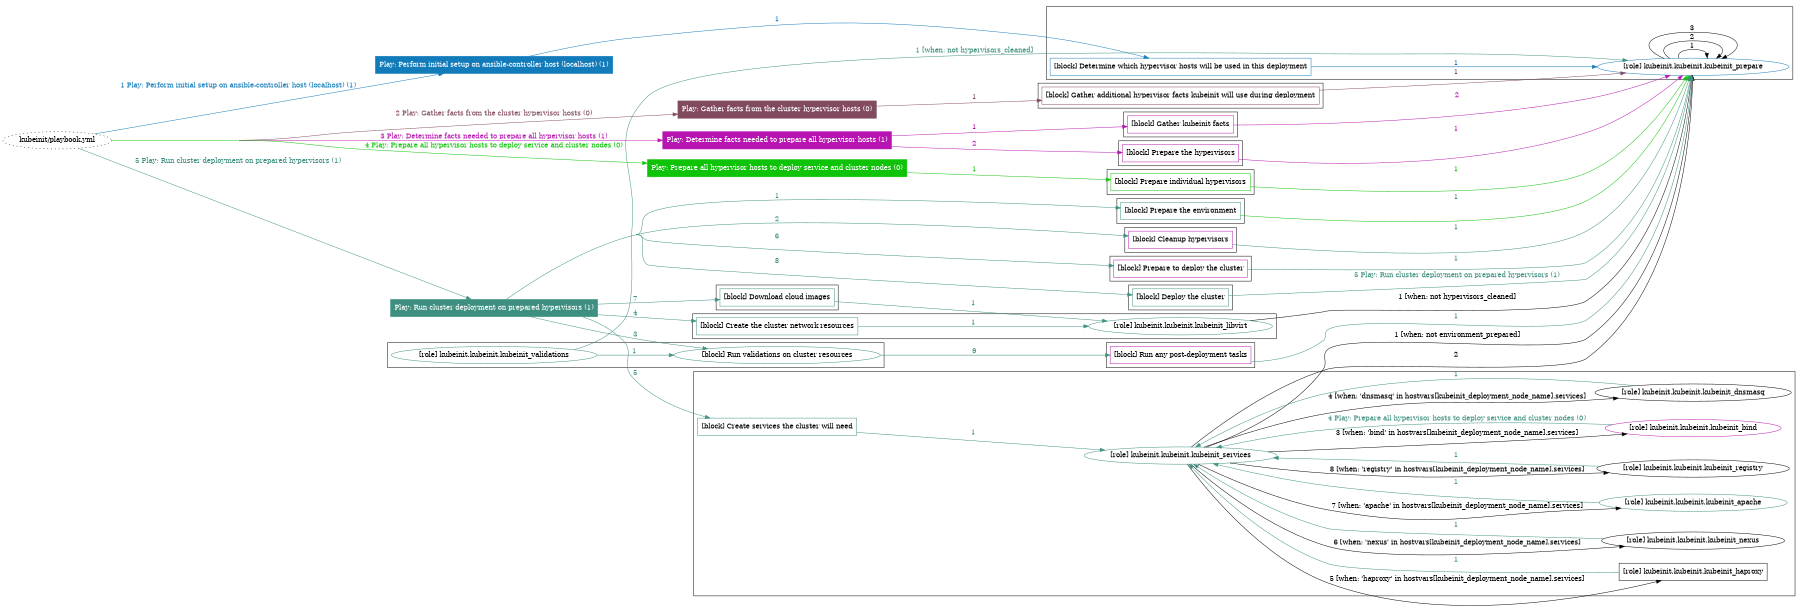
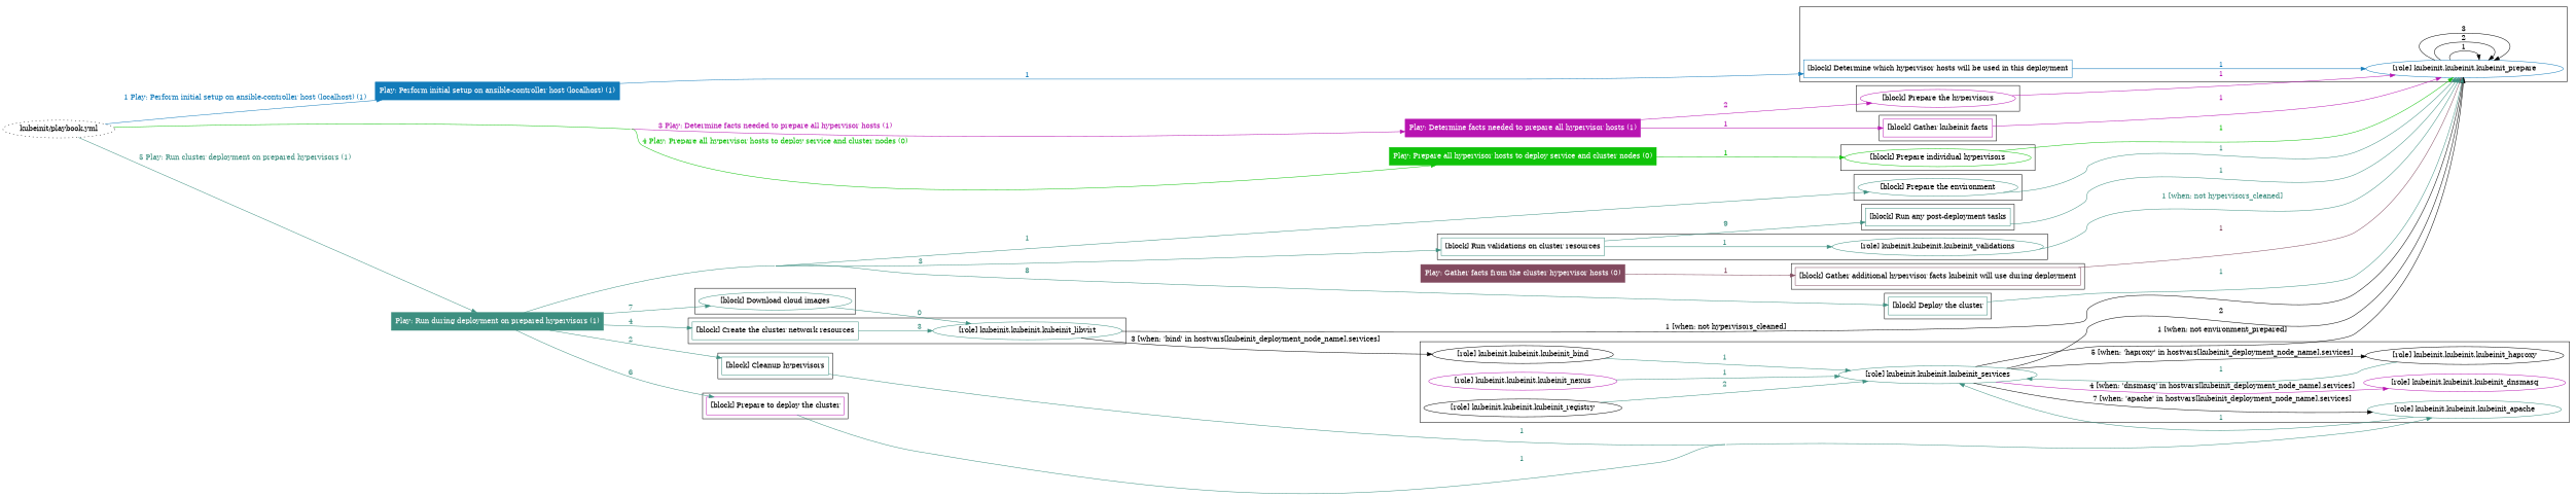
  digraph {
    concentrate=true
    ordering=in
    rankdir=LR
    node [color="#3d8f80" shape=box]
    edge [color="#3d8f80" fontcolor="#3d8f80"]
    n1 [color="#127bba" label="[role] kubeinit.kubeinit.kubeinit_prepare" shape=""]
    n2 [color="#127bba" label="[block] Determine which hypervisor hosts will be used in this deployment"]
    n3 [color="#127bba" fontcolor="#ffffff" label="Play: Perform initial setup on ansible-controller host (localhost) (1)" style=filled]
    n4 [color="#824a5f" label="[block] Gather additional hypervisor facts kubeinit will use during deployment"]
    n5 [color="#824a5f" fontcolor="#ffffff" label="Play: Gather facts from the cluster hypervisor hosts (0)" style=filled]
    n6 [color="#b814b1" label="[block] Gather kubeinit facts"]
-   n7 [color="#b814b1" label="[block] Prepare the hypervisors"]
+   n7 [color="#b814b1" label="[block] Prepare the hypervisors" shape=ellipse]
    n8 [color="#b814b1" fontcolor="#ffffff" label="Play: Determine facts needed to prepare all hypervisor hosts (1)" style=filled]
-   n9 [color="#0fc309" label="[block] Prepare individual hypervisors"]
+   n9 [color="#0fc309" label="[block] Prepare individual hypervisors" shape=ellipse]
    n10 [color="#0fc309" fontcolor="#ffffff" label="Play: Prepare all hypervisor hosts to deploy service and cluster nodes (0)" style=filled]
-   n11 [label="[block] Prepare the environment"]
-   n12 [color="#b814b1" label="[block] Cleanup hypervisors"]
+   n11 [label="[block] Prepare the environment" shape=ellipse]
+   n12 [label="[block] Cleanup hypervisors"]
    n13 [label="[role] kubeinit.kubeinit.kubeinit_validations" shape=""]
-   n14 [label="[block] Run validations on cluster resources" shape=ellipse]
+   n14 [label="[block] Run validations on cluster resources"]
    n15 [label="[role] kubeinit.kubeinit.kubeinit_libvirt" shape=""]
    n16 [label="[block] Create the cluster network resources"]
    n17 [label="[role] kubeinit.kubeinit.kubeinit_services" shape=""]
-   n18 [color="#b814b1" label="[role] kubeinit.kubeinit.kubeinit_bind" shape=""]
-   n19 [color=black label="[role] kubeinit.kubeinit.kubeinit_dnsmasq" shape=""]
-   n20 [color=black label="[role] kubeinit.kubeinit.kubeinit_haproxy"]
-   n21 [color=black label="[role] kubeinit.kubeinit.kubeinit_nexus" shape=""]
+   n18 [color=black label="[role] kubeinit.kubeinit.kubeinit_bind" shape=""]
+   n19 [color="#b814b1" label="[role] kubeinit.kubeinit.kubeinit_dnsmasq" shape=""]
+   n20 [color=black label="[role] kubeinit.kubeinit.kubeinit_haproxy" shape=""]
+   n21 [color="#b814b1" label="[role] kubeinit.kubeinit.kubeinit_nexus" shape=""]
    n22 [label="[role] kubeinit.kubeinit.kubeinit_apache" shape=""]
    n23 [color=black label="[role] kubeinit.kubeinit.kubeinit_registry" shape=""]
-   n24 [label="[block] Create services the cluster will need"]
    n25 [color="#b814b1" label="[block] Prepare to deploy the cluster"]
-   n26 [label="[block] Download cloud images"]
+   n26 [label="[block] Download cloud images" shape=ellipse]
    n27 [label="[block] Deploy the cluster"]
-   n28 [color="#b814b1" label="[block] Run any post-deployment tasks"]
-   n29 [fontcolor="#ffffff" label="Play: Run cluster deployment on prepared hypervisors (1)" style=filled]
+   n28 [label="[block] Run any post-deployment tasks"]
+   n29 [fontcolor="#ffffff" label="Play: Run during deployment on prepared hypervisors (1)" style=filled]
    "kubeinit/playbook.yml" [style=dotted color="" shape=""]
    subgraph sub_1 {
      n3
      subgraph cluster_2 {
        n2
        subgraph sub_3 {
          n1
        }
      }
    }
    subgraph sub_4 {
      n1
      n5
      subgraph cluster_5 {
        n4
      }
    }
    subgraph sub_6 {
      n1
      n8
      subgraph cluster_7 {
        n6
      }
      subgraph cluster_8 {
        n7
      }
    }
    subgraph sub_9 {
      n1
      n10
      subgraph cluster_10 {
        n9
      }
    }
    subgraph sub_11 {
      n1
      n29
      subgraph cluster_12 {
        n11
      }
      subgraph cluster_13 {
        n12
      }
      subgraph cluster_14 {
        n14
        subgraph sub_15 {
          n13
        }
      }
      subgraph cluster_16 {
        n16
        subgraph sub_17 {
          n15
        }
      }
      subgraph cluster_18 {
-       n24
        subgraph sub_19 {
          subgraph sub_20 {
            n17
            n18
          }
          subgraph sub_21 {
            n17
            n19
          }
          subgraph sub_22 {
            n17
            n20
          }
          subgraph sub_23 {
            n17
            n21
          }
          subgraph sub_24 {
            n17
            n22
          }
          subgraph sub_25 {
            n17
            n23
          }
        }
      }
      subgraph cluster_26 {
        n25
      }
      subgraph cluster_27 {
        n26
      }
      subgraph cluster_28 {
        n27
      }
      subgraph cluster_29 {
        n28
      }
    }
    n1 -> n1 [color=black fontcolor=black label="1 "]
    n1 -> n1 [color=black fontcolor=black label="2 "]
    n1 -> n1 [color=black fontcolor=black label="3 "]
    n2 -> n1 [color="#127bba" fontcolor="#127bba" label="1 "]
    n3 -> n2 [color="#127bba" fontcolor="#127bba" label=1]
    n4 -> n1 [color="#824a5f" fontcolor="#824a5f" label="1 "]
    n5 -> n4 [color="#824a5f" fontcolor="#824a5f" label=1]
-   n6 -> n1 [color="#b814b1" fontcolor="#b814b1" label=2]
+   n6 -> n1 [color="#b814b1" fontcolor="#b814b1" label="1 "]
    n7 -> n1 [color="#b814b1" fontcolor="#b814b1" label="1 "]
    n8 -> n6 [color="#b814b1" fontcolor="#b814b1" label=1]
    n8 -> n7 [color="#b814b1" fontcolor="#b814b1" label=2]
    n9 -> n1 [color="#0fc309" fontcolor="#0fc309" label="1 "]
    n10 -> n9 [color="#0fc309" fontcolor="#0fc309" label=1]
-   n11 -> n1 [color="#0fc309" label="1 "]
-   n12 -> n1 [label="1 "]
+   n11 -> n1 [label="1 "]
+   n12 -> n22 [label="1 "]
    n13 -> n1 [label="1 [when: not hypervisors_cleaned]"]
-   n13 -> n14 [label="1 "]
+   n14 -> n13 [label="1 "]
    n14 -> n28 [label=9]
    n15 -> n1 [color=black fontcolor=black label="1 [when: not hypervisors_cleaned]"]
-   n16 -> n15 [label="1 "]
+   n16 -> n15 [label="3 "]
    n17 -> n1 [color=black fontcolor=black label="1 [when: not environment_prepared]"]
    n17 -> n1 [color=black fontcolor=black label="2 "]
-   n17 -> n18 [color=black fontcolor=black label="3 [when: 'bind' in hostvars[kubeinit_deployment_node_name].services]"]
-   n17 -> n19 [color=black fontcolor=black label="4 [when: 'dnsmasq' in hostvars[kubeinit_deployment_node_name].services]"]
+   n15 -> n18 [color=black fontcolor=black label="3 [when: 'bind' in hostvars[kubeinit_deployment_node_name].services]"]
+   n17 -> n19 [color="#b814b1" fontcolor=black label="4 [when: 'dnsmasq' in hostvars[kubeinit_deployment_node_name].services]"]
    n17 -> n20 [color=black fontcolor=black label="5 [when: 'haproxy' in hostvars[kubeinit_deployment_node_name].services]"]
-   n17 -> n21 [color=black fontcolor=black label="6 [when: 'nexus' in hostvars[kubeinit_deployment_node_name].services]"]
    n17 -> n22 [color=black fontcolor=black label="7 [when: 'apache' in hostvars[kubeinit_deployment_node_name].services]"]
-   n17 -> n23 [color=black fontcolor=black label="8 [when: 'registry' in hostvars[kubeinit_deployment_node_name].services]"]
-   n18 -> n17 [label="4 Play: Prepare all hypervisor hosts to deploy service and cluster nodes (0)"]
-   n19 -> n17 [label="1 "]
+   n18 -> n17 [label="1 "]
    n20 -> n17 [label="1 "]
    n21 -> n17 [label="1 "]
    n22 -> n17 [label="1 "]
-   n23 -> n17 [label="1 "]
-   n24 -> n17 [label="1 "]
-   n25 -> n1 [label="1 "]
-   n26 -> n15 [label="1 "]
-   n27 -> n1 [label="5 Play: Run cluster deployment on prepared hypervisors (1)"]
+   n23 -> n17 [label="2 "]
+   n25 -> n22 [label="1 "]
+   n26 -> n15 [label="0 "]
+   n27 -> n1 [label="1 "]
    n28 -> n1 [label="1 "]
    n29 -> n11 [label=1]
    n29 -> n12 [label=2]
    n29 -> n14 [label=3]
    n29 -> n16 [label=4]
-   n29 -> n24 [label=5]
    n29 -> n25 [label=6]
    n29 -> n26 [label=7]
    n29 -> n27 [label=8]
    "kubeinit/playbook.yml" -> n3 [color="#127bba" fontcolor="#127bba" label="1 Play: Perform initial setup on ansible-controller host (localhost) (1)"]
-   "kubeinit/playbook.yml" -> n5 [color="#824a5f" fontcolor="#824a5f" label="2 Play: Gather facts from the cluster hypervisor hosts (0)"]
    "kubeinit/playbook.yml" -> n8 [color="#b814b1" fontcolor="#b814b1" label="3 Play: Determine facts needed to prepare all hypervisor hosts (1)"]
    "kubeinit/playbook.yml" -> n10 [color="#0fc309" fontcolor="#0fc309" label="4 Play: Prepare all hypervisor hosts to deploy service and cluster nodes (0)"]
    "kubeinit/playbook.yml" -> n29 [label="5 Play: Run cluster deployment on prepared hypervisors (1)"]
  }
